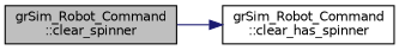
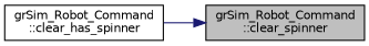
  digraph {
    rankdir=LR
    node [color=black fontname=Helvetica fontsize=10 shape=record style=filled]
    n1 [fillcolor=grey75 fontcolor=black height=0.2 label="grSim_Robot_Command\l::clear_spinner" width=0.4]
    n2 [fillcolor=white height=0.2 label="grSim_Robot_Command\l::clear_has_spinner" width=0.4]
-   n1 -> n2 [color=midnightblue fontname=Helvetica fontsize=10 labelfontname=Helvetica labelfontsize=10 style=solid]
+   n2 -> n1 [color=midnightblue fontname=Helvetica fontsize=10 labelfontname=Helvetica labelfontsize=10 style=solid]
  }
